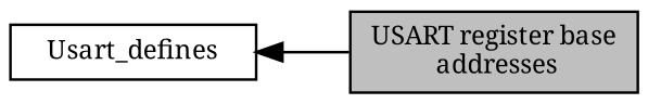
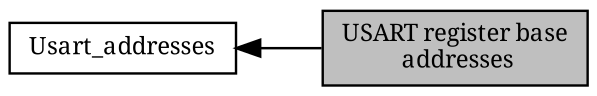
  digraph {
    rankdir=LR
    fontname="Noto Serif"
    node [color=black fontname="Noto Serif" fontsize=10 shape=record style=filled]
    n1 [fillcolor=grey75 fontcolor=black height=0.2 label="USART register base\l addresses" width=0.4]
-   n2 [fillcolor=white height=0.2 label=Usart_defines width=0.4]
+   n2 [fillcolor=white height=0.2 label=Usart_addresses width=0.4]
    n2 -> n1 [dir=back fontname="Noto Serif" fontsize=10 labelfontname=Helvetica labelfontsize=10 shape=plaintext style=solid]
  }
